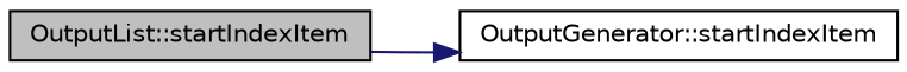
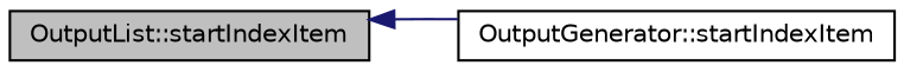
  digraph {
    rankdir=LR
    node [color=black fontname=Helvetica fontsize=10 shape=record style=filled]
    n1 [fillcolor=grey75 fontcolor=black height=0.2 label="OutputList::startIndexItem" width=0.4]
    n2 [fillcolor=white height=0.2 label="OutputGenerator::startIndexItem" width=0.4]
-   n1 -> n2 [color=midnightblue fontname=Helvetica fontsize=10 labelfontname=Helvetica labelfontsize=10 style=solid]
+   n2 -> n1 [color=midnightblue fontname=Helvetica fontsize=10 labelfontname=Helvetica labelfontsize=10 style=solid]
  }
